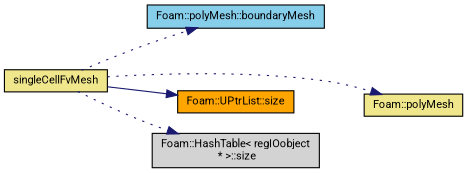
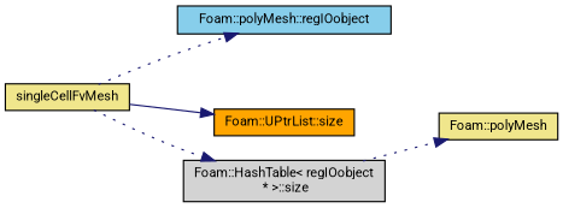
  digraph {
    fontname=Roboto
    rankdir=LR
    node [color=black fillcolor=khaki fontname=Roboto fontsize=10 shape=record style=filled]
    edge [color=midnightblue fontname=Roboto fontsize=10 labelfontname=Helvetica labelfontsize=10 style=dotted]
    n1 [fontcolor=black height=0.2 label=singleCellFvMesh width=0.4]
-   n2 [fillcolor=skyblue height=0.2 label="Foam::polyMesh::boundaryMesh" width=0.4]
+   n2 [fillcolor=skyblue height=0.2 label="Foam::polyMesh::regIOobject" width=0.4]
    n3 [height=0.2 label="Foam::polyMesh" width=0.4]
    n4 [fillcolor=orange height=0.2 label="Foam::UPtrList::size" width=0.4]
    n5 [fillcolor=lightgrey height=0.2 label="Foam::HashTable\< regIOobject\l * \>::size" width=0.4]
    n1 -> n2
-   n1 -> n3
+   n5 -> n3
    n1 -> n4 [style=solid]
    n1 -> n5
  }
